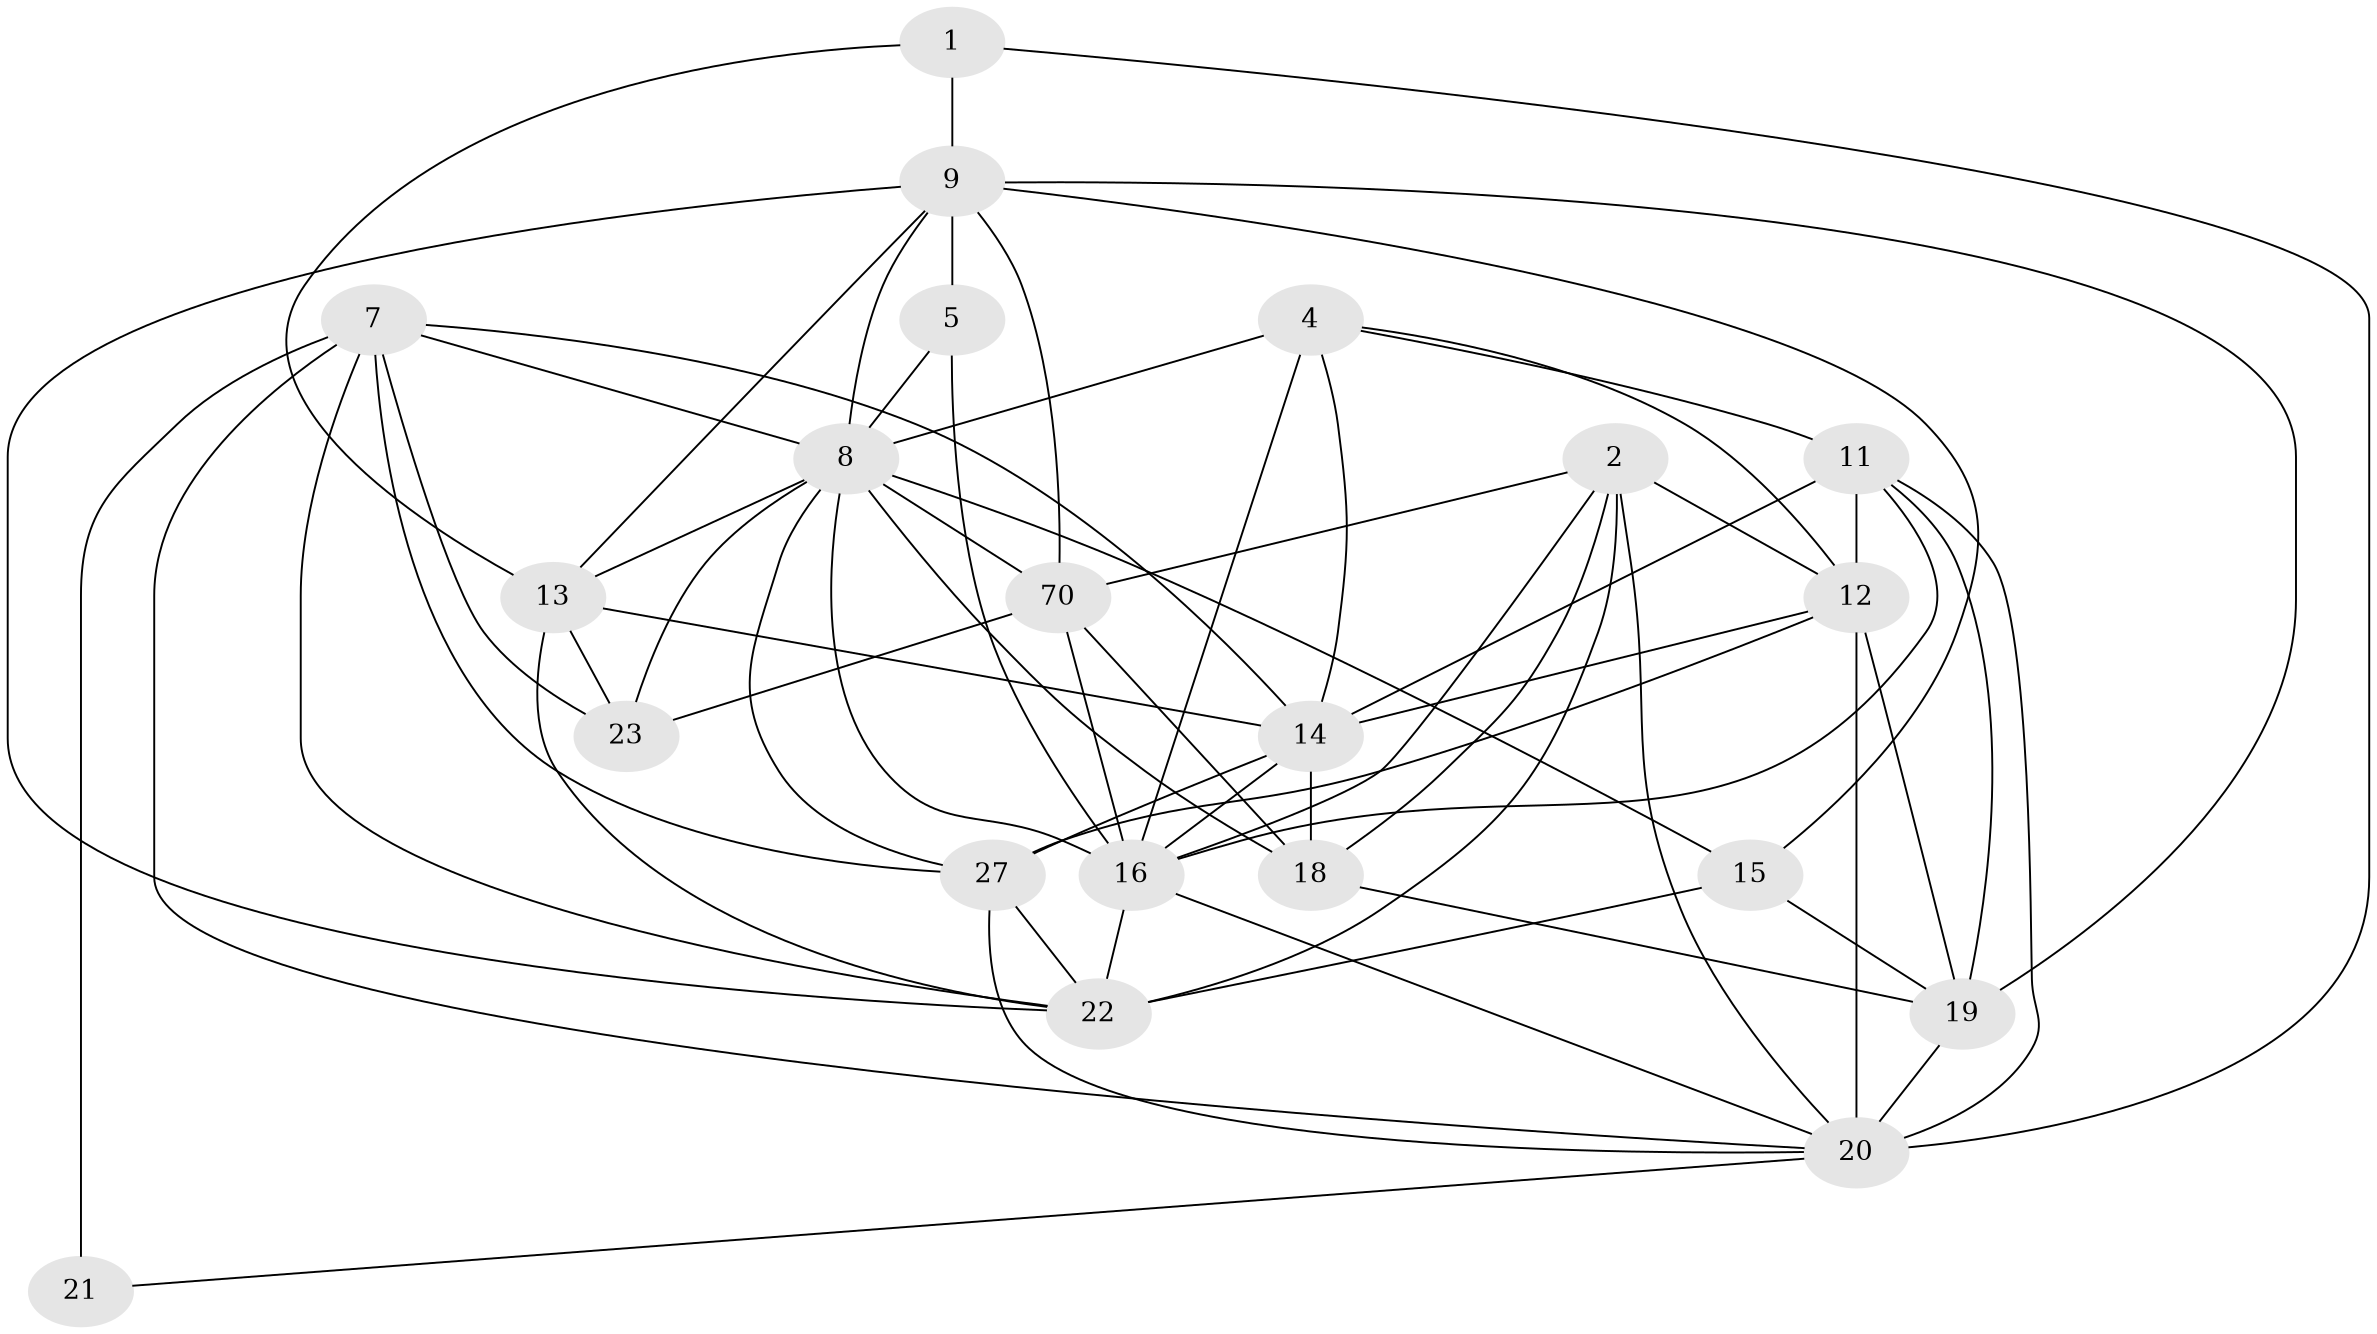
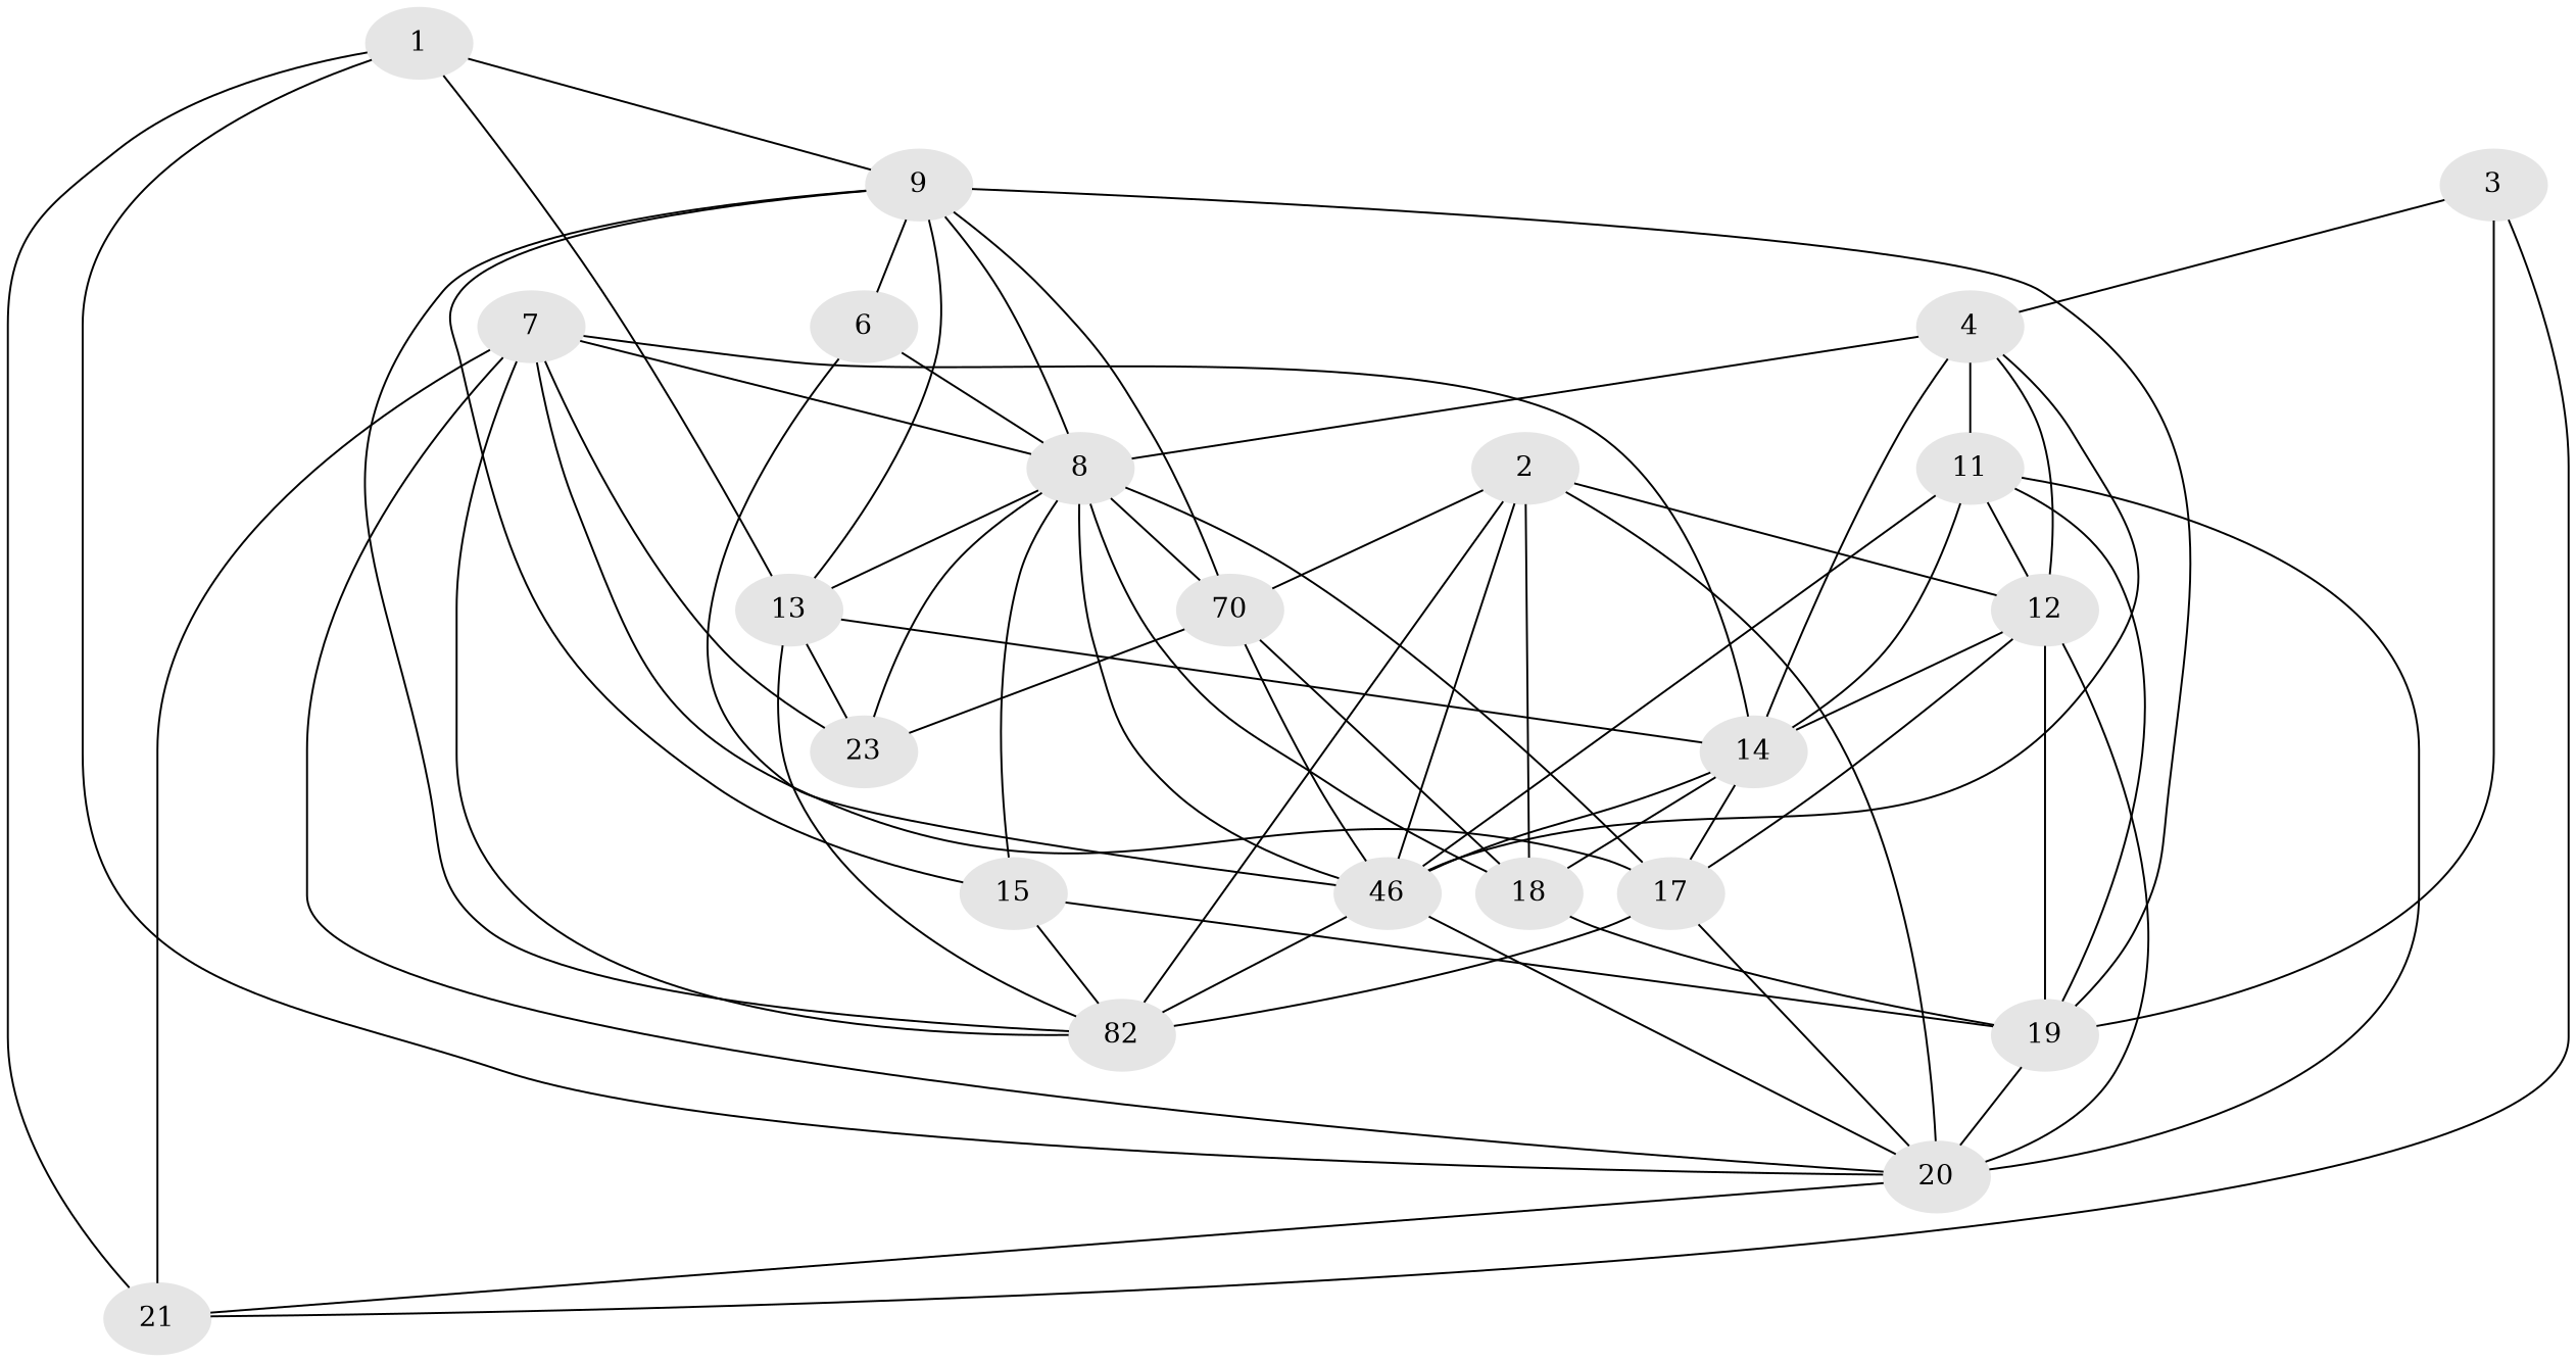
  graph {
    node [color=gray90 style=filled]
    edge [weight=1.0]
    1
    9
    13
    20
    21
-   5
-   16
+   5 [label=6]
+   16 [label=46]
    8
    n9 [label=70]
-   22
+   22 [label=82]
    19
    15
    14
    23
    2
    12
    18
-   17 [label=27]
+   17
+   3
    4
    11
    7
    1 -- 9
    1 -- 13
    1 -- 20
+   1 -- 21
    9 -- 13
    9 -- 5
    9 -- n9
    9 -- 22
    9 -- 19
    9 -- 15
    13 -- 22
    13 -- 14 [weight=2.0]
    13 -- 23 [weight=2.0]
    20 -- 21
    5 -- 16
    5 -- 8 [weight=2.0]
    16 -- 20
    16 -- 22 [weight=2.0]
    8 -- 9
    8 -- 13
    8 -- 16
    8 -- n9
    8 -- 15
    8 -- 23 [weight=3.0]
    8 -- 18
    8 -- 17
    n9 -- 16
    n9 -- 23 [weight=2.0]
    n9 -- 18
    19 -- 20 [weight=2.0]
    15 -- 22
    15 -- 19 [weight=2.0]
    14 -- 16
    14 -- 18
    14 -- 17 [weight=2.0]
    2 -- 20
    2 -- 16
    2 -- n9
    2 -- 22
    2 -- 12
    2 -- 18
    12 -- 20 [weight=2.0]
    12 -- 19 [weight=2.0]
    12 -- 14
    12 -- 17
    18 -- 19
    17 -- 20
    17 -- 22 [weight=2.0]
+   3 -- 21
+   3 -- 19
+   3 -- 4
    4 -- 16 [weight=3.0]
    4 -- 8 [weight=5.0]
    4 -- 14
    4 -- 12 [weight=2.0]
    4 -- 11 [weight=2.0]
    11 -- 20
    11 -- 16
    11 -- 19
    11 -- 14
    11 -- 12
    7 -- 20
    7 -- 21 [weight=2.0]
    7 -- 8
    7 -- 22
    7 -- 14
    7 -- 23
    7 -- 17 [weight=2.0]
  }
